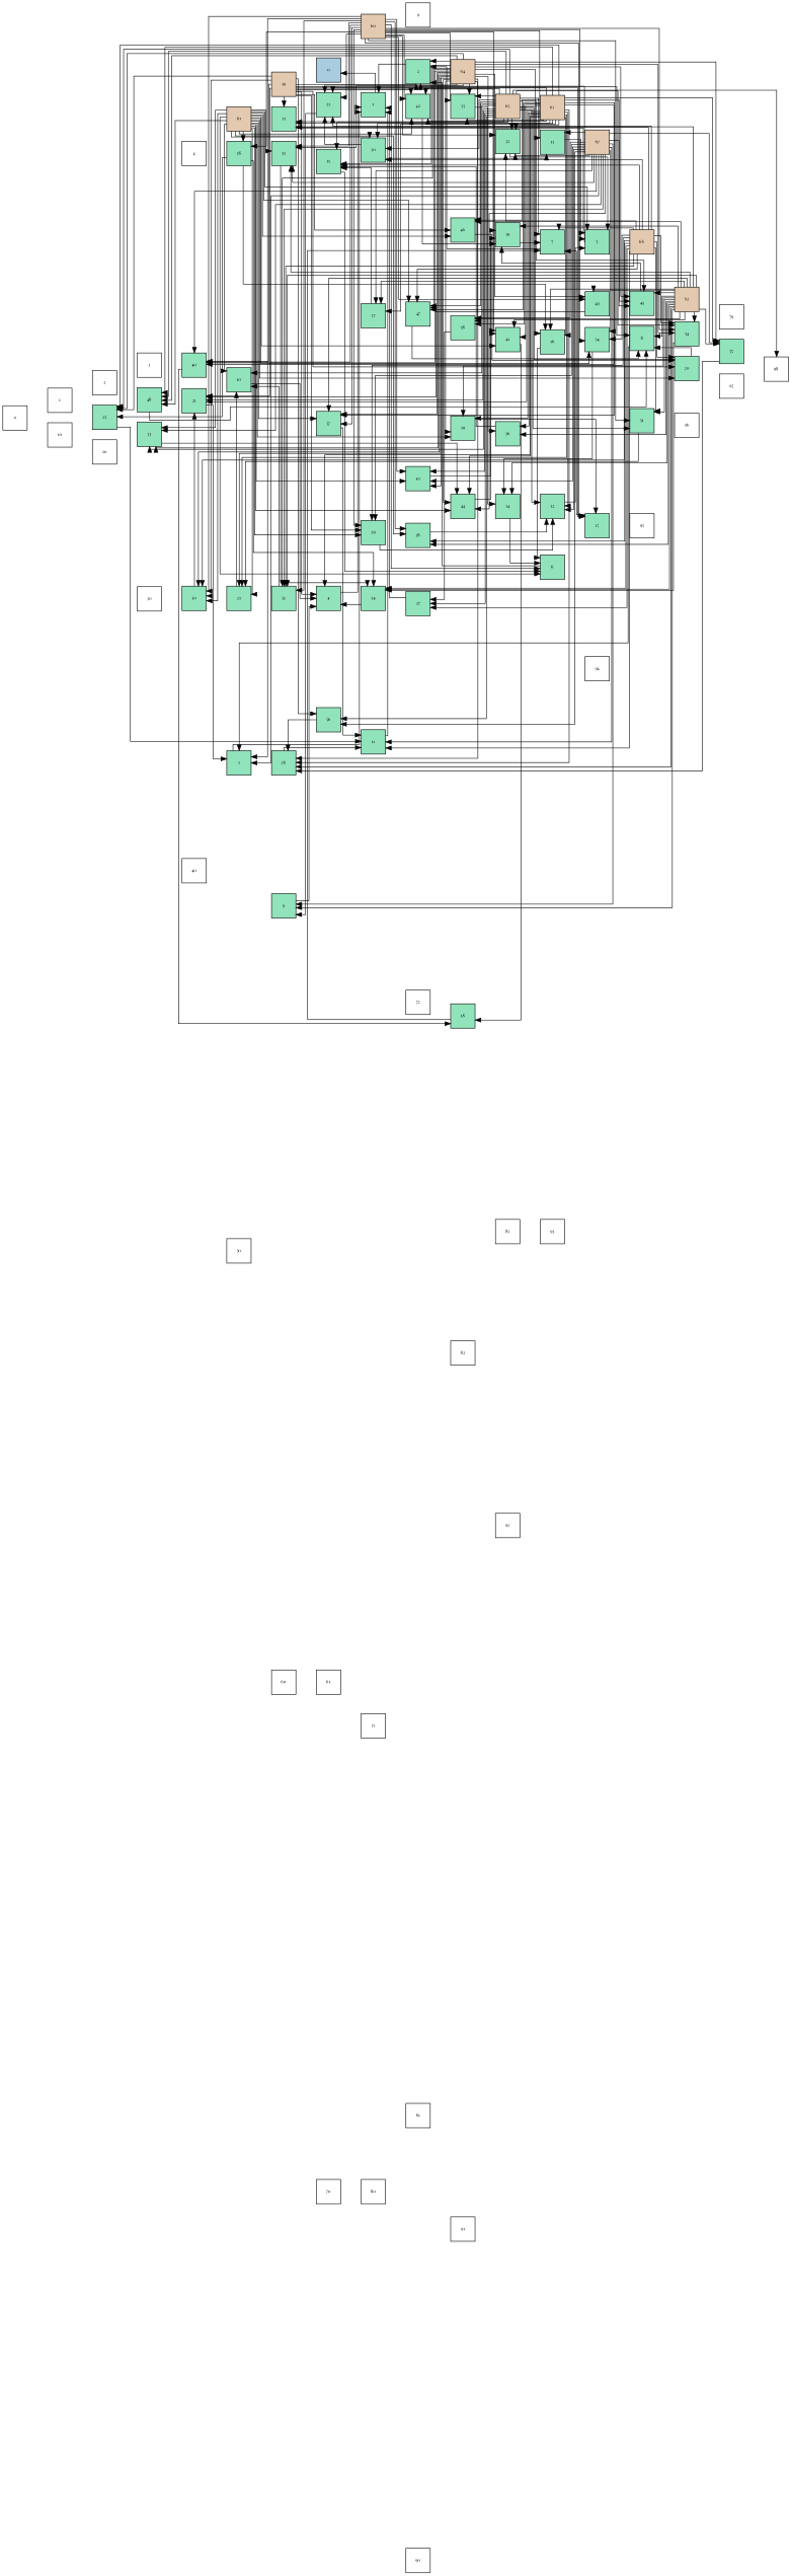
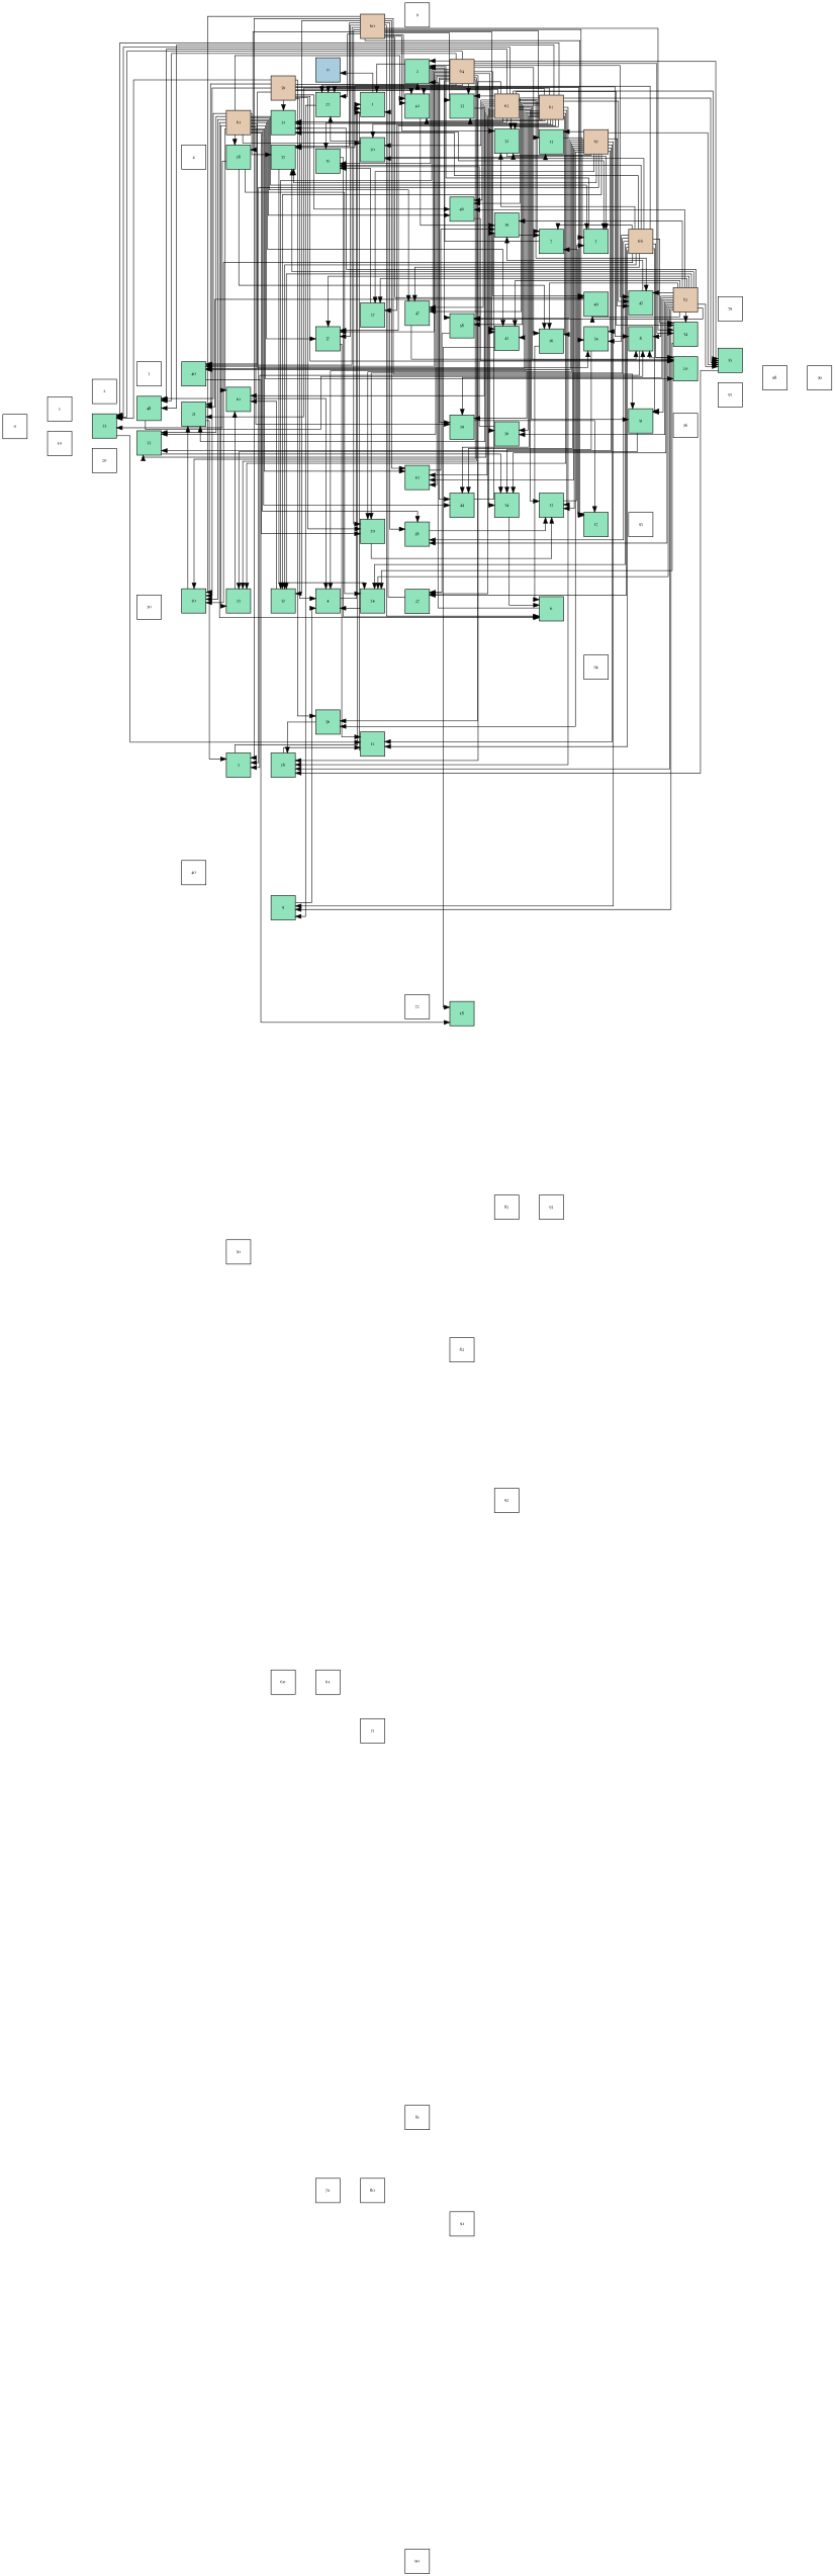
  digraph {
    fontname="Playfair Display"
    rank=same
    rankdir=LR
    splines=ortho
    node [fillcolor="#91e3bb" fixedsize=true fontname="Playfair Display" fontsize=8 shape=square style=filled]
    edge [constraint=false fontname="Playfair Display" style=vis]
    n1 [fillcolor="#ffffff" label=0 width=0.6]
    n2 [fillcolor="#ffffff" label=1 width=0.6]
    n3 [fillcolor="#ffffff" label=10 width=0.6]
    n4 [fillcolor="#ffffff" label=2 width=0.6]
    n5 [label=25 width=0.6]
    n6 [fillcolor="#ffffff" label=20 width=0.6]
    n7 [fillcolor="#ffffff" label=3 width=0.6]
    n8 [label=48 width=0.6]
    n9 [label=33 width=0.6]
    n10 [label=11 width=0.6]
    n11 [fillcolor="#ffffff" label=4 width=0.6]
    n12 [label=40 width=0.6]
    n13 [label=21 width=0.6]
    n14 [label=8 width=0.6]
    n15 [fillcolor="#e3c9af" label=61 width=0.6]
    n16 [label=38 width=0.6]
    n17 [label=10 width=0.6]
    n18 [label=18 width=0.6]
    n19 [fillcolor="#e3c9af" label=59 width=0.6]
    n20 [label=31 width=0.6]
    n21 [label=53 width=0.6]
    n22 [label=30 width=0.6]
    n23 [label=42 width=0.6]
    n24 [label=50 width=0.6]
    n25 [label=23 width=0.6]
    n26 [label=57 width=0.6]
    n27 [label=47 width=0.6]
    n28 [label=46 width=0.6]
    n29 [label=29 width=0.6]
    n30 [label=43 width=0.6]
    n31 [label=28 width=0.6]
    n32 [label=39 width=0.6]
    n33 [label=41 width=0.6]
    n34 [label=5 width=0.6]
    n35 [label=44 width=0.6]
    n36 [label=34 width=0.6]
    n37 [label=6 width=0.6]
    n38 [label=20 width=0.6]
    n39 [label=24 width=0.6]
    n40 [label=16 width=0.6]
    n41 [fillcolor="#a9ccde" label=0 width=0.6]
    n42 [label=22 width=0.6]
    n43 [label=2 width=0.6]
    n44 [label=4 width=0.6]
    n45 [label=56 width=0.6]
    n46 [label=17 width=0.6]
    n47 [label=15 width=0.6]
    n48 [label=14 width=0.6]
    n49 [label=52 width=0.6]
    n50 [label=13 width=0.6]
    n51 [label=35 width=0.6]
    n52 [label=19 width=0.6]
    n53 [label=3 width=0.6]
    n54 [label=26 width=0.6]
    n55 [label=37 width=0.6]
    n56 [label=58 width=0.6]
    n57 [label=32 width=0.6]
    n58 [label=12 width=0.6]
    n59 [label=36 width=0.6]
    n60 [label=7 width=0.6]
    n61 [label=45 width=0.6]
    n62 [fillcolor="#e3c9af" label=66 width=0.6]
    n63 [label=51 width=0.6]
    n64 [fillcolor="#ffffff" label=94 width=0.6]
    n65 [label=55 width=0.6]
    n66 [fillcolor="#ffffff" label=97 width=0.6]
    n67 [fillcolor="#e3c9af" label=60 width=0.6]
    n68 [label=1 width=0.6]
    n69 [label=9 width=0.6]
    n70 [fillcolor="#e3c9af" label=64 width=0.6]
    n71 [label=54 width=0.6]
    n72 [fillcolor="#ffffff" label=95 width=0.6]
    n73 [fillcolor="#ffffff" label=9 width=0.6]
    n74 [label=49 width=0.6]
    n75 [fillcolor="#e3c9af" label=65 width=0.6]
    n76 [fillcolor="#e3c9af" label=63 width=0.6]
    n77 [fillcolor="#e3c9af" label=67 width=0.6]
    n78 [fillcolor="#ffffff" label=79 width=0.6]
    n79 [fillcolor="#ffffff" label=96 width=0.6]
    n80 [fillcolor="#ffffff" label=30 width=0.6]
    n81 [label=27 width=0.6]
    n82 [fillcolor="#ffffff" label=72 width=0.6]
    n83 [fillcolor="#ffffff" label=83 width=0.6]
    n84 [fillcolor="#ffffff" label=61 width=0.6]
    n85 [fillcolor="#e3c9af" label=62 width=0.6]
    n86 [fillcolor="#ffffff" label=98 width=0.6]
    n87 [fillcolor="#ffffff" label=40 width=0.6]
    n88 [fillcolor="#ffffff" label=50 width=0.6]
    n89 [fillcolor="#ffffff" label=60 width=0.6]
    n90 [fillcolor="#ffffff" label=70 width=0.6]
    n91 [fillcolor="#ffffff" label=71 width=0.6]
    n92 [fillcolor="#ffffff" label=80 width=0.6]
    n93 [fillcolor="#ffffff" label=81 width=0.6]
    n94 [fillcolor="#ffffff" label=82 width=0.6]
    n95 [fillcolor="#ffffff" label=90 width=0.6]
    n96 [fillcolor="#ffffff" label=91 width=0.6]
    n97 [fillcolor="#ffffff" label=92 width=0.6]
    n98 [fillcolor="#ffffff" label=93 width=0.6]
+   n99 [fillcolor="#ffffff" label=99 width=0.6]
    n1 -> n2 [constraint=true style=invis]
    n1 -> n3 [constraint=true style=invis]
    n2 -> n4 [constraint=true style=invis]
    n2 -> n5 [constraint=true style=invis]
    n3 -> n5 [constraint=true style=invis]
    n3 -> n6 [constraint=true style=invis]
    n4 -> n7 [constraint=true style=invis]
    n4 -> n8 [constraint=true style=invis]
    n5 -> n8 [constraint=true style=invis]
    n5 -> n9 [constraint=true style=invis]
    n5 -> n10
    n6 -> n9 [constraint=true style=invis]
    n6 -> n80 [constraint=true style=invis]
    n7 -> n11 [constraint=true style=invis]
    n7 -> n12 [constraint=true style=invis]
    n8 -> n12 [constraint=true style=invis]
    n8 -> n13 [constraint=true style=invis]
    n8 -> n14
    n9 -> n13 [constraint=true style=invis]
    n9 -> n24 [constraint=true style=invis]
-   n9 -> n35
+   n9 -> n48
    n10 -> n68
    n10 -> n81 [constraint=true style=invis]
    n10 -> n82 [constraint=true style=invis]
    n11 -> n15 [constraint=true style=invis]
    n11 -> n16 [constraint=true style=invis]
    n12 -> n16 [constraint=true style=invis]
    n12 -> n17 [constraint=true style=invis]
    n12 -> n18
    n13 -> n17 [constraint=true style=invis]
    n13 -> n25 [constraint=true style=invis]
    n13 -> n53
    n14 -> n38 [constraint=true style=invis]
    n14 -> n53
    n14 -> n71 [constraint=true style=invis]
    n15 -> n8
    n15 -> n9
    n15 -> n16
    n15 -> n17
    n15 -> n19 [constraint=true style=invis]
    n15 -> n20 [constraint=true style=invis]
    n15 -> n21
    n15 -> n22
    n15 -> n23
    n15 -> n24
    n15 -> n25
    n15 -> n26
    n15 -> n27
    n15 -> n28
    n15 -> n29
    n15 -> n30
    n15 -> n31
    n15 -> n32
    n15 -> n33
    n15 -> n34
    n15 -> n35
    n15 -> n36
    n15 -> n37
    n15 -> n38
    n16 -> n5
    n16 -> n20 [constraint=true style=invis]
    n16 -> n21 [constraint=true style=invis]
    n16 -> n39
    n16 -> n40
    n17 -> n21 [constraint=true style=invis]
    n17 -> n44
    n17 -> n49 [constraint=true style=invis]
    n18 -> n48 [constraint=true style=invis]
-   n18 -> n60
    n18 -> n83 [constraint=true style=invis]
    n19 -> n5
    n19 -> n12
    n19 -> n13
    n19 -> n14
    n19 -> n20
    n19 -> n23
    n19 -> n24
    n19 -> n28
    n19 -> n29
    n19 -> n33
    n19 -> n38
    n19 -> n41 [constraint=true style=invis]
    n19 -> n42 [constraint=true style=invis]
    n19 -> n43
    n19 -> n44
    n19 -> n45
    n19 -> n46
    n20 -> n34
    n20 -> n42 [constraint=true style=invis]
    n20 -> n47 [constraint=true style=invis]
    n21 -> n26 [constraint=true style=invis]
    n21 -> n39
    n21 -> n47 [constraint=true style=invis]
    n22 -> n23 [constraint=true style=invis]
    n22 -> n27 [constraint=true style=invis]
    n22 -> n42
    n22 -> n50
    n23 -> n28 [constraint=true style=invis]
    n23 -> n51 [constraint=true style=invis]
    n23 -> n52
    n24 -> n13
    n24 -> n25 [constraint=true style=invis]
    n24 -> n53 [constraint=true style=invis]
    n25 -> n17
    n25 -> n49 [constraint=true style=invis]
    n25 -> n54 [constraint=true style=invis]
    n26 -> n10
    n26 -> n29 [constraint=true style=invis]
    n26 -> n55 [constraint=true style=invis]
    n27 -> n14
    n27 -> n28 [constraint=true style=invis]
    n27 -> n56 [constraint=true style=invis]
    n28 -> n38
    n28 -> n52 [constraint=true style=invis]
    n28 -> n57 [constraint=true style=invis]
    n29 -> n30 [constraint=true style=invis]
    n29 -> n31 [constraint=true style=invis]
    n29 -> n58
    n30 -> n32 [constraint=true style=invis]
    n30 -> n52
    n30 -> n56 [constraint=true style=invis]
    n31 -> n32 [constraint=true style=invis]
    n31 -> n35 [constraint=true style=invis]
    n31 -> n58
    n32 -> n33 [constraint=true style=invis]
    n32 -> n46
    n32 -> n59 [constraint=true style=invis]
    n33 -> n18
    n33 -> n40 [constraint=true style=invis]
    n33 -> n60 [constraint=true style=invis]
    n34 -> n43
    n34 -> n61 [constraint=true style=invis]
    n34 -> n62 [constraint=true style=invis]
    n35 -> n48 [constraint=true style=invis]
    n35 -> n52
    n35 -> n59 [constraint=true style=invis]
    n36 -> n14 [constraint=true style=invis]
    n36 -> n48
    n36 -> n63 [constraint=true style=invis]
    n37 -> n43
    n37 -> n46 [constraint=true style=invis]
    n37 -> n64 [constraint=true style=invis]
    n38 -> n14
    n38 -> n65 [constraint=true style=invis]
    n38 -> n66 [constraint=true style=invis]
    n39 -> n31 [constraint=true style=invis]
    n39 -> n44
    n39 -> n81 [constraint=true style=invis]
    n40 -> n36 [constraint=true style=invis]
    n40 -> n37
    n40 -> n74 [constraint=true style=invis]
    n41 -> n67 [constraint=true style=invis]
    n41 -> n68 [constraint=true style=invis]
    n42 -> n22 [constraint=true style=invis]
    n42 -> n68 [constraint=true style=invis]
    n42 -> n69
    n43 -> n51 [constraint=true style=invis]
    n43 -> n68
    n43 -> n70 [constraint=true style=invis]
    n44 -> n29 [constraint=true style=invis]
    n44 -> n39 [constraint=true style=invis]
    n44 -> n68
    n45 -> n10 [constraint=true style=invis]
    n45 -> n39 [constraint=true style=invis]
    n45 -> n54
    n46 -> n60
    n46 -> n63 [constraint=true style=invis]
    n46 -> n72 [constraint=true style=invis]
    n47 -> n22 [constraint=true style=invis]
    n47 -> n37
    n47 -> n55 [constraint=true style=invis]
    n48 -> n37
    n48 -> n37 [constraint=true style=invis]
    n48 -> n58 [constraint=true style=invis]
    n49 -> n17
    n49 -> n26 [constraint=true style=invis]
    n49 -> n44 [constraint=true style=invis]
    n50 -> n34
    n50 -> n34 [constraint=true style=invis]
    n50 -> n77 [constraint=true style=invis]
    n51 -> n48
    n51 -> n57 [constraint=true style=invis]
    n51 -> n75 [constraint=true style=invis]
    n52 -> n50 [constraint=true style=invis]
    n52 -> n60
    n52 -> n60 [constraint=true style=invis]
    n53 -> n54 [constraint=true style=invis]
    n53 -> n68
    n53 -> n69 [constraint=true style=invis]
    n54 -> n10
    n54 -> n44 [constraint=true style=invis]
    n54 -> n45 [constraint=true style=invis]
    n55 -> n27 [constraint=true style=invis]
    n55 -> n30 [constraint=true style=invis]
    n55 -> n47
    n56 -> n33 [constraint=true style=invis]
    n56 -> n52 [constraint=true style=invis]
    n56 -> n81
    n57 -> n34
    n57 -> n50 [constraint=true style=invis]
    n57 -> n76 [constraint=true style=invis]
    n58 -> n34
    n58 -> n36 [constraint=true style=invis]
    n58 -> n46 [constraint=true style=invis]
    n59 -> n40 [constraint=true style=invis]
    n59 -> n47
    n59 -> n58 [constraint=true style=invis]
    n60 -> n34 [constraint=true style=invis]
    n60 -> n43
    n60 -> n74 [constraint=true style=invis]
    n61 -> n52
    n61 -> n71 [constraint=true style=invis]
    n61 -> n85 [constraint=true style=invis]
    n62 -> n10
    n62 -> n20
    n62 -> n22
    n62 -> n24
    n62 -> n27
    n62 -> n29
    n62 -> n31
    n62 -> n36
    n62 -> n38
    n62 -> n39
    n62 -> n42
    n62 -> n47
    n62 -> n49
    n62 -> n57
    n62 -> n60
    n62 -> n63
    n62 -> n71
    n62 -> n81
    n62 -> n85 [constraint=true style=invis]
    n63 -> n25
    n63 -> n38 [constraint=true style=invis]
    n63 -> n79 [constraint=true style=invis]
    n64 -> n72 [constraint=true style=invis]
    n65 -> n54
    n65 -> n86 [constraint=true style=invis]
    n66 -> n86 [constraint=true style=invis]
    n67 -> n12
    n67 -> n16
    n67 -> n21
    n67 -> n23
    n67 -> n24
    n67 -> n26
    n67 -> n29
    n67 -> n30
    n67 -> n31
    n67 -> n33
    n67 -> n36
    n67 -> n37
    n67 -> n42
    n67 -> n43 [constraint=true style=invis]
    n67 -> n46
    n67 -> n49
    n67 -> n50
    n67 -> n51
    n67 -> n53
    n67 -> n57
    n67 -> n63
    n67 -> n71
    n67 -> n73 [constraint=true style=invis]
    n67 -> n74
    n68 -> n23 [constraint=true style=invis]
    n68 -> n41
    n68 -> n43 [constraint=true style=invis]
    n69 -> n44
    n69 -> n45 [constraint=true style=invis]
    n69 -> n84 [constraint=true style=invis]
    n70 -> n5
    n70 -> n8
    n70 -> n9
    n70 -> n12
    n70 -> n21
    n70 -> n24
    n70 -> n25
    n70 -> n26
    n70 -> n27
    n70 -> n30
    n70 -> n32
    n70 -> n35
    n70 -> n40
    n70 -> n42
    n70 -> n43
    n70 -> n47
    n70 -> n49
    n70 -> n51
    n70 -> n54
    n70 -> n56
    n70 -> n59
    n70 -> n61
    n70 -> n65
    n70 -> n71
    n70 -> n74
    n70 -> n75 [constraint=true style=invis]
    n71 -> n39
    n71 -> n65 [constraint=true style=invis]
    n71 -> n78 [constraint=true style=invis]
    n72 -> n79 [constraint=true style=invis]
    n73 -> n70 [constraint=true style=invis]
    n74 -> n13
    n74 -> n14 [constraint=true style=invis]
    n74 -> n61 [constraint=true style=invis]
    n75 -> n5
    n75 -> n8
    n75 -> n9
    n75 -> n13
    n75 -> n17
    n75 -> n20
    n75 -> n22
    n75 -> n23
    n75 -> n27
    n75 -> n28
    n75 -> n30
    n75 -> n38
    n75 -> n45
    n75 -> n47
    n75 -> n51
    n75 -> n57
    n75 -> n58
    n75 -> n60
    n75 -> n61
    n75 -> n63
-   n75 -> n86
+   n75 -> n65
    n75 -> n71
    n75 -> n76 [constraint=true style=invis]
    n75 -> n81
    n76 -> n5
    n76 -> n8
    n76 -> n12
    n76 -> n13
    n76 -> n20
    n76 -> n22
    n76 -> n23
    n76 -> n25
    n76 -> n26
    n76 -> n27
    n76 -> n28
    n76 -> n32
    n76 -> n33
    n76 -> n35
    n76 -> n40
    n76 -> n42
    n76 -> n44
    n76 -> n51
    n76 -> n54
    n76 -> n55
    n76 -> n56
    n76 -> n57
    n76 -> n58
    n76 -> n59
    n76 -> n61
    n76 -> n65
    n76 -> n77 [constraint=true style=invis]
    n77 -> n9
    n77 -> n10
    n77 -> n12
    n77 -> n21
    n77 -> n29
    n77 -> n30
    n77 -> n35
    n77 -> n36
    n77 -> n45
    n77 -> n49
    n77 -> n50
    n77 -> n53
    n77 -> n55
    n77 -> n56
    n77 -> n57
    n77 -> n58
    n77 -> n61
    n77 -> n62 [constraint=true style=invis]
    n77 -> n65
    n77 -> n69
    n79 -> n66 [constraint=true style=invis]
    n80 -> n24 [constraint=true style=invis]
    n80 -> n87 [constraint=true style=invis]
    n81 -> n18 [constraint=true style=invis]
    n81 -> n35 [constraint=true style=invis]
    n81 -> n68
    n82 -> n18 [constraint=true style=invis]
    n82 -> n94 [constraint=true style=invis]
    n83 -> n37 [constraint=true style=invis]
    n83 -> n98 [constraint=true style=invis]
    n84 -> n10 [constraint=true style=invis]
    n84 -> n91 [constraint=true style=invis]
    n85 -> n14
    n85 -> n20
    n85 -> n21
    n85 -> n26
    n85 -> n28
    n85 -> n31
    n85 -> n32
    n85 -> n33
    n85 -> n39
    n85 -> n40
    n85 -> n48
    n85 -> n49
    n85 -> n52
    n85 -> n54
    n85 -> n55
    n85 -> n56
    n85 -> n59
    n85 -> n61
    n85 -> n63
    n85 -> n65
    n85 -> n69
    n85 -> n71
    n85 -> n74
    n85 -> n78 [constraint=true style=invis]
+   n86 -> n99 [constraint=true style=invis]
    n87 -> n53 [constraint=true style=invis]
    n87 -> n88 [constraint=true style=invis]
    n88 -> n69 [constraint=true style=invis]
    n88 -> n89 [constraint=true style=invis]
    n89 -> n84 [constraint=true style=invis]
    n89 -> n90 [constraint=true style=invis]
    n90 -> n91 [constraint=true style=invis]
    n90 -> n92 [constraint=true style=invis]
    n91 -> n82 [constraint=true style=invis]
    n91 -> n93 [constraint=true style=invis]
    n92 -> n93 [constraint=true style=invis]
    n92 -> n95 [constraint=true style=invis]
    n93 -> n94 [constraint=true style=invis]
    n93 -> n96 [constraint=true style=invis]
    n94 -> n83 [constraint=true style=invis]
    n94 -> n97 [constraint=true style=invis]
    n95 -> n96 [constraint=true style=invis]
    n96 -> n97 [constraint=true style=invis]
    n97 -> n98 [constraint=true style=invis]
    n98 -> n64 [constraint=true style=invis]
  }
